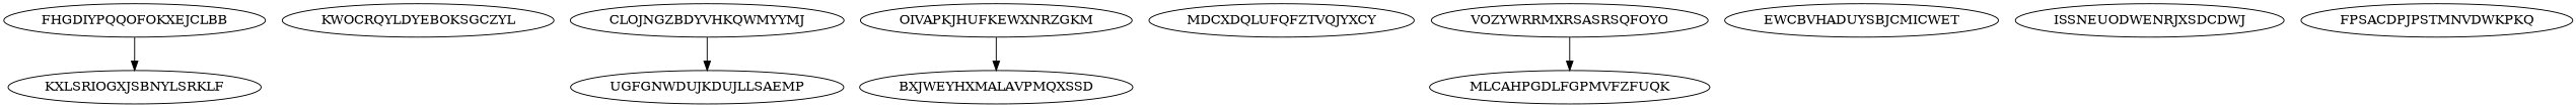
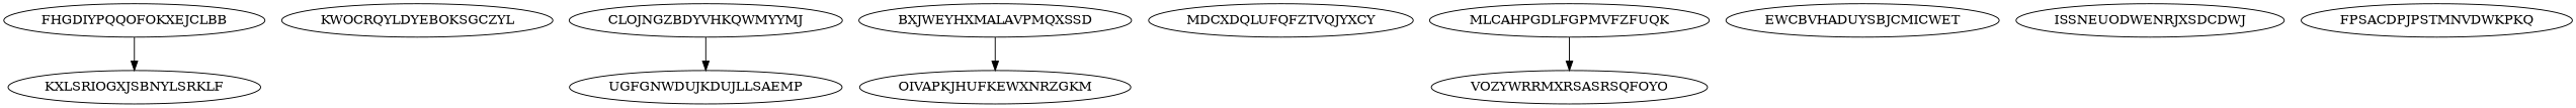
  digraph {
    node [Weight=18]
    KXLSRIOGXJSBNYLSRKLF [Weight=20]
    FHGDIYPQQOFOKXEJCLBB
    KWOCRQYLDYEBOKSGCZYL [Weight=12]
    CLOJNGZBDYVHKQWMYYMJ [Weight=13]
    UGFGNWDUJKDUJLLSAEMP [Weight=11]
    BXJWEYHXMALAVPMQXSSD [Weight=14]
    OIVAPKJHUFKEWXNRZGKM [Weight=15]
    MDCXDQLUFQFZTVQJYXCY
    VOZYWRRMXRSASRSQFOYO [Weight=17]
    MLCAHPGDLFGPMVFZFUQK
    EWCBVHADUYSBJCMICWET [Weight=17]
    ISSNEUODWENRJXSDCDWJ [Weight=15]
    FPSACDPJPSTMNVDWKPKQ
    FHGDIYPQQOFOKXEJCLBB -> KXLSRIOGXJSBNYLSRKLF [Weight=16]
    CLOJNGZBDYVHKQWMYYMJ -> UGFGNWDUJKDUJLLSAEMP [Weight=12]
-   OIVAPKJHUFKEWXNRZGKM -> BXJWEYHXMALAVPMQXSSD [Weight=17]
-   VOZYWRRMXRSASRSQFOYO -> MLCAHPGDLFGPMVFZFUQK [Weight=20]
+   BXJWEYHXMALAVPMQXSSD -> OIVAPKJHUFKEWXNRZGKM [Weight=17]
+   MLCAHPGDLFGPMVFZFUQK -> VOZYWRRMXRSASRSQFOYO [Weight=20]
  }
